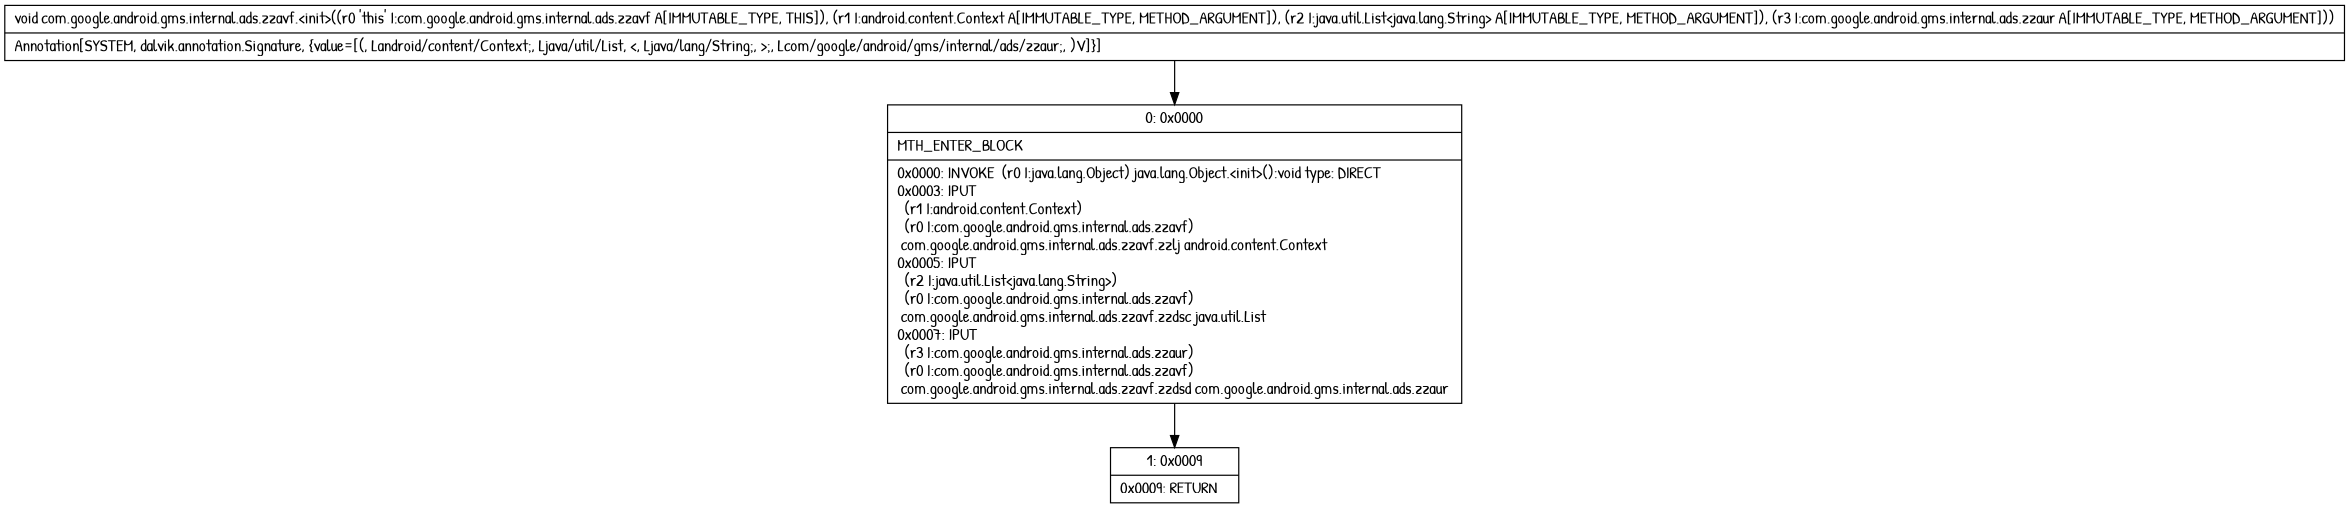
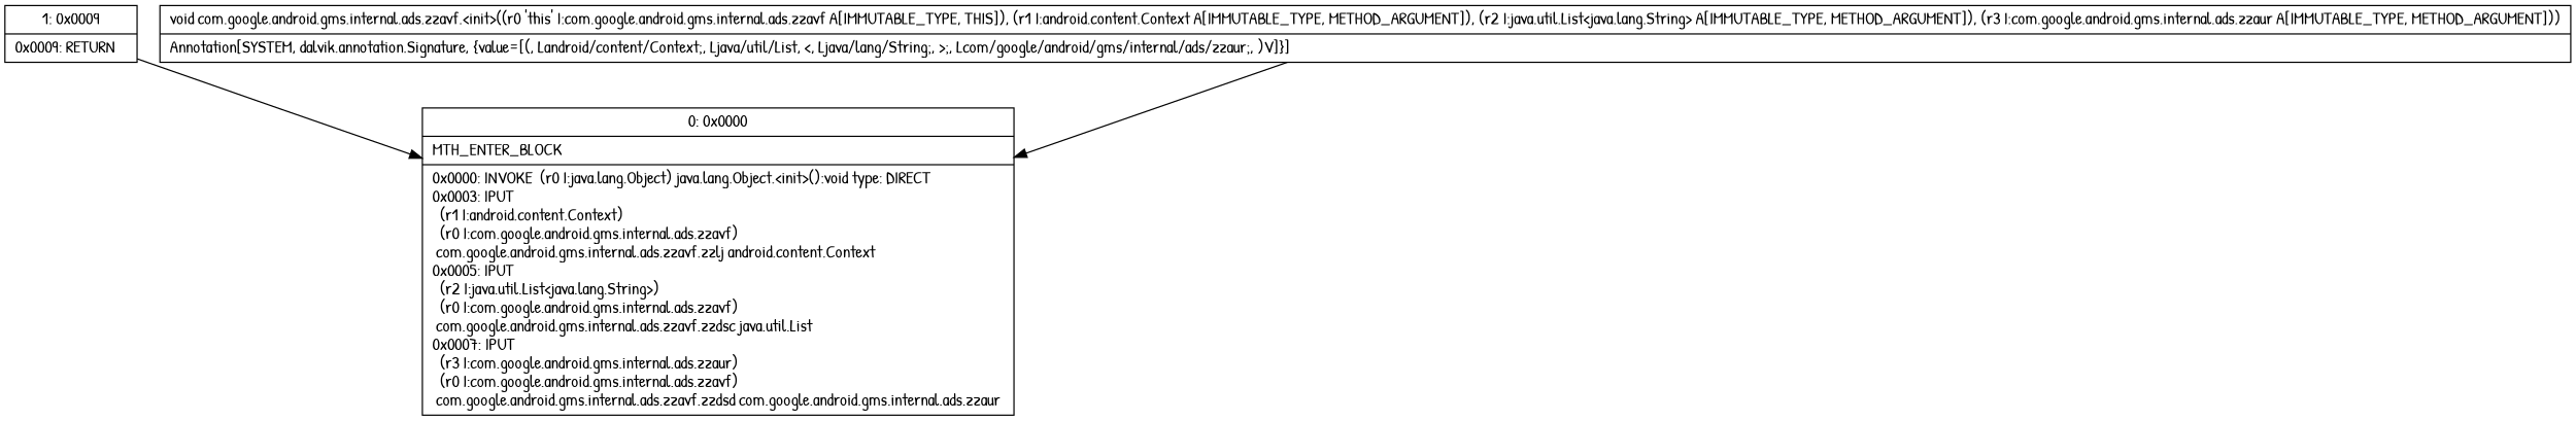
  digraph {
    fontname="Patrick Hand"
    node [shape=record fontname="Patrick Hand"]
    edge [fontname="Patrick Hand"]
    n1 [label="{0\:\ 0x0000|MTH_ENTER_BLOCK\l|0x0000: INVOKE  (r0 I:java.lang.Object) java.lang.Object.\<init\>():void type: DIRECT \l0x0003: IPUT  \l  (r1 I:android.content.Context)\l  (r0 I:com.google.android.gms.internal.ads.zzavf)\l com.google.android.gms.internal.ads.zzavf.zzlj android.content.Context \l0x0005: IPUT  \l  (r2 I:java.util.List\<java.lang.String\>)\l  (r0 I:com.google.android.gms.internal.ads.zzavf)\l com.google.android.gms.internal.ads.zzavf.zzdsc java.util.List \l0x0007: IPUT  \l  (r3 I:com.google.android.gms.internal.ads.zzaur)\l  (r0 I:com.google.android.gms.internal.ads.zzavf)\l com.google.android.gms.internal.ads.zzavf.zzdsd com.google.android.gms.internal.ads.zzaur \l}"]
    n2 [label="{1\:\ 0x0009|0x0009: RETURN   \l}"]
    n3 [label="{void com.google.android.gms.internal.ads.zzavf.\<init\>((r0 'this' I:com.google.android.gms.internal.ads.zzavf A[IMMUTABLE_TYPE, THIS]), (r1 I:android.content.Context A[IMMUTABLE_TYPE, METHOD_ARGUMENT]), (r2 I:java.util.List\<java.lang.String\> A[IMMUTABLE_TYPE, METHOD_ARGUMENT]), (r3 I:com.google.android.gms.internal.ads.zzaur A[IMMUTABLE_TYPE, METHOD_ARGUMENT]))  | Annotation[SYSTEM, dalvik.annotation.Signature, \{value=[(, Landroid\/content\/Context;, Ljava\/util\/List, \<, Ljava\/lang\/String;, \>;, Lcom\/google\/android\/gms\/internal\/ads\/zzaur;, )V]\}]\l}"]
-   n1 -> n2
+   n2 -> n1
    n3 -> n1
  }
